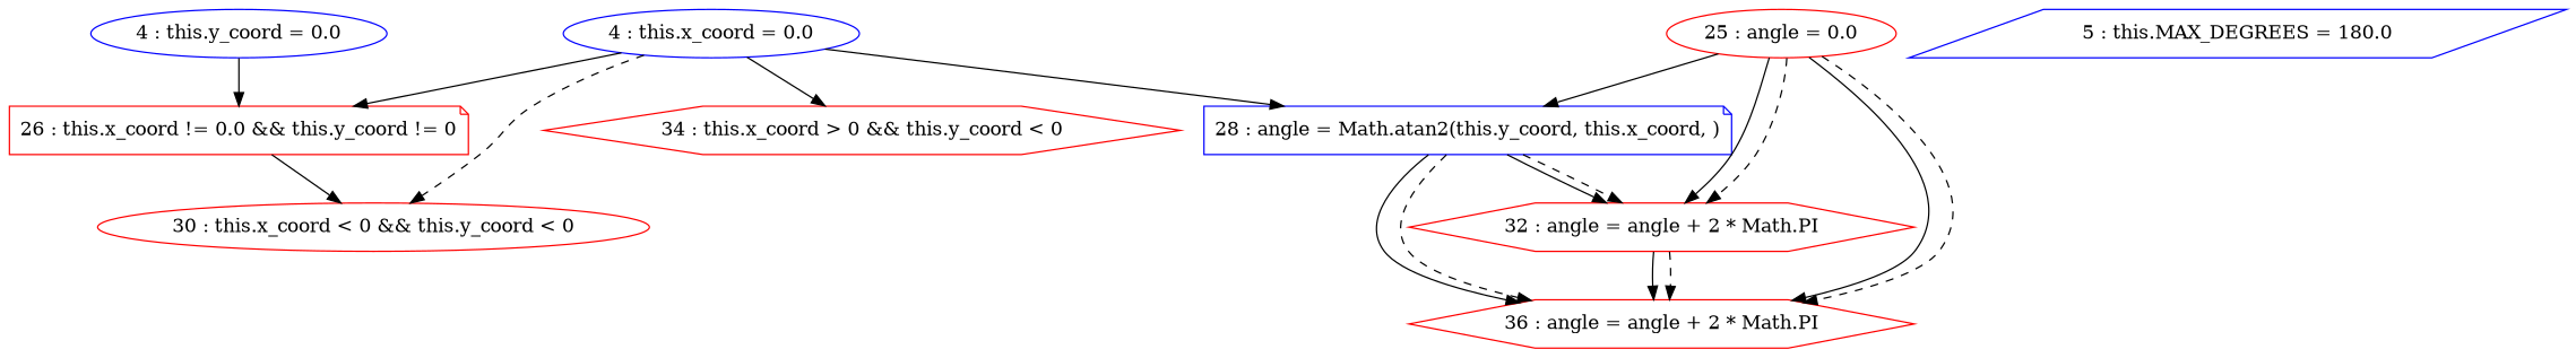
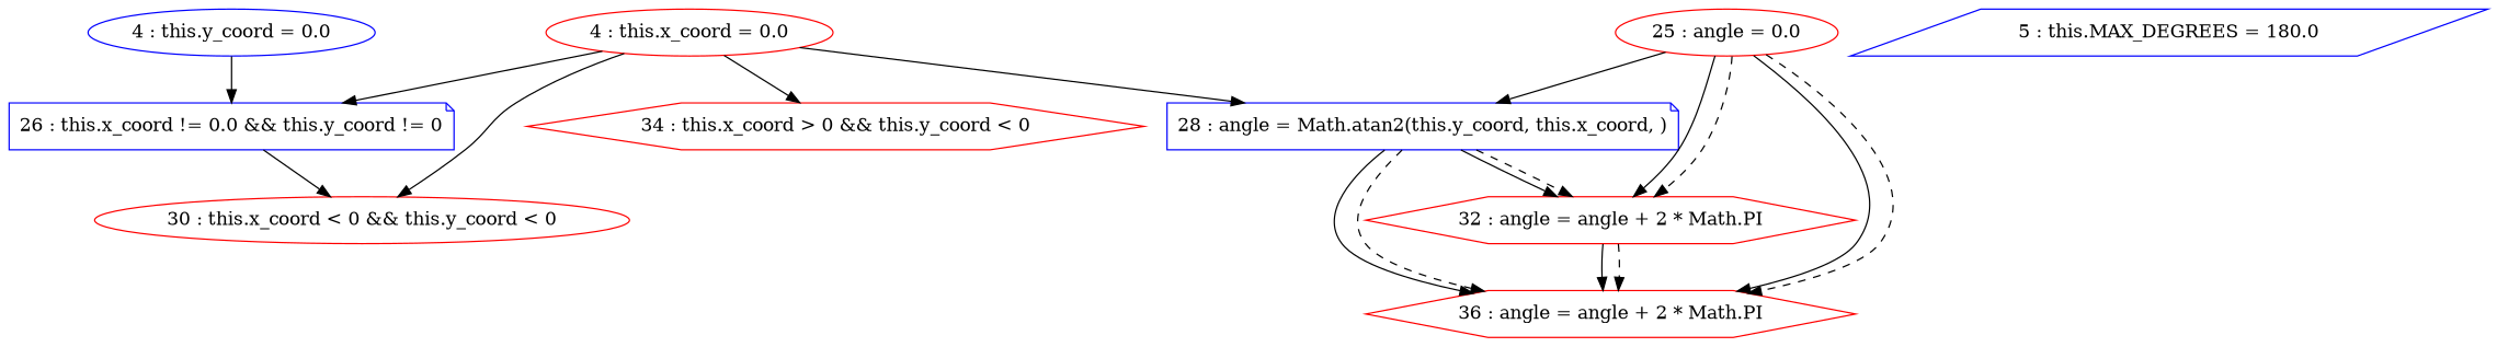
  digraph {
    node [color=red shape=ellipse]
-   "4 : this.x_coord = 0.0" [color=blue]
-   "26 : this.x_coord != 0.0 && this.y_coord != 0" [shape=note]
+   "4 : this.x_coord = 0.0"
+   "26 : this.x_coord != 0.0 && this.y_coord != 0" [color=blue shape=note]
    "28 : angle = Math.atan2(this.y_coord, this.x_coord, )" [color=blue shape=note]
    "30 : this.x_coord < 0 && this.y_coord < 0"
    "34 : this.x_coord > 0 && this.y_coord < 0" [shape=hexagon]
    "36 : angle = angle + 2 * Math.PI" [shape=hexagon]
    "32 : angle = angle + 2 * Math.PI" [shape=hexagon]
    "4 : this.y_coord = 0.0" [color=blue]
    "5 : this.MAX_DEGREES = 180.0" [color=blue shape=parallelogram]
    "25 : angle = 0.0"
    "4 : this.x_coord = 0.0" -> "26 : this.x_coord != 0.0 && this.y_coord != 0"
    "4 : this.x_coord = 0.0" -> "28 : angle = Math.atan2(this.y_coord, this.x_coord, )"
-   "4 : this.x_coord = 0.0" -> "30 : this.x_coord < 0 && this.y_coord < 0" [style=dashed]
+   "4 : this.x_coord = 0.0" -> "30 : this.x_coord < 0 && this.y_coord < 0"
    "4 : this.x_coord = 0.0" -> "34 : this.x_coord > 0 && this.y_coord < 0"
    "26 : this.x_coord != 0.0 && this.y_coord != 0" -> "30 : this.x_coord < 0 && this.y_coord < 0"
    "28 : angle = Math.atan2(this.y_coord, this.x_coord, )" -> "36 : angle = angle + 2 * Math.PI"
    "28 : angle = Math.atan2(this.y_coord, this.x_coord, )" -> "36 : angle = angle + 2 * Math.PI" [style=dashed]
    "28 : angle = Math.atan2(this.y_coord, this.x_coord, )" -> "32 : angle = angle + 2 * Math.PI"
    "28 : angle = Math.atan2(this.y_coord, this.x_coord, )" -> "32 : angle = angle + 2 * Math.PI" [style=dashed]
    "32 : angle = angle + 2 * Math.PI" -> "36 : angle = angle + 2 * Math.PI"
    "32 : angle = angle + 2 * Math.PI" -> "36 : angle = angle + 2 * Math.PI" [style=dashed]
    "4 : this.y_coord = 0.0" -> "26 : this.x_coord != 0.0 && this.y_coord != 0"
    "25 : angle = 0.0" -> "28 : angle = Math.atan2(this.y_coord, this.x_coord, )" [style=solid]
    "25 : angle = 0.0" -> "36 : angle = angle + 2 * Math.PI"
    "25 : angle = 0.0" -> "36 : angle = angle + 2 * Math.PI" [style=dashed]
    "25 : angle = 0.0" -> "32 : angle = angle + 2 * Math.PI"
    "25 : angle = 0.0" -> "32 : angle = angle + 2 * Math.PI" [style=dashed]
  }
